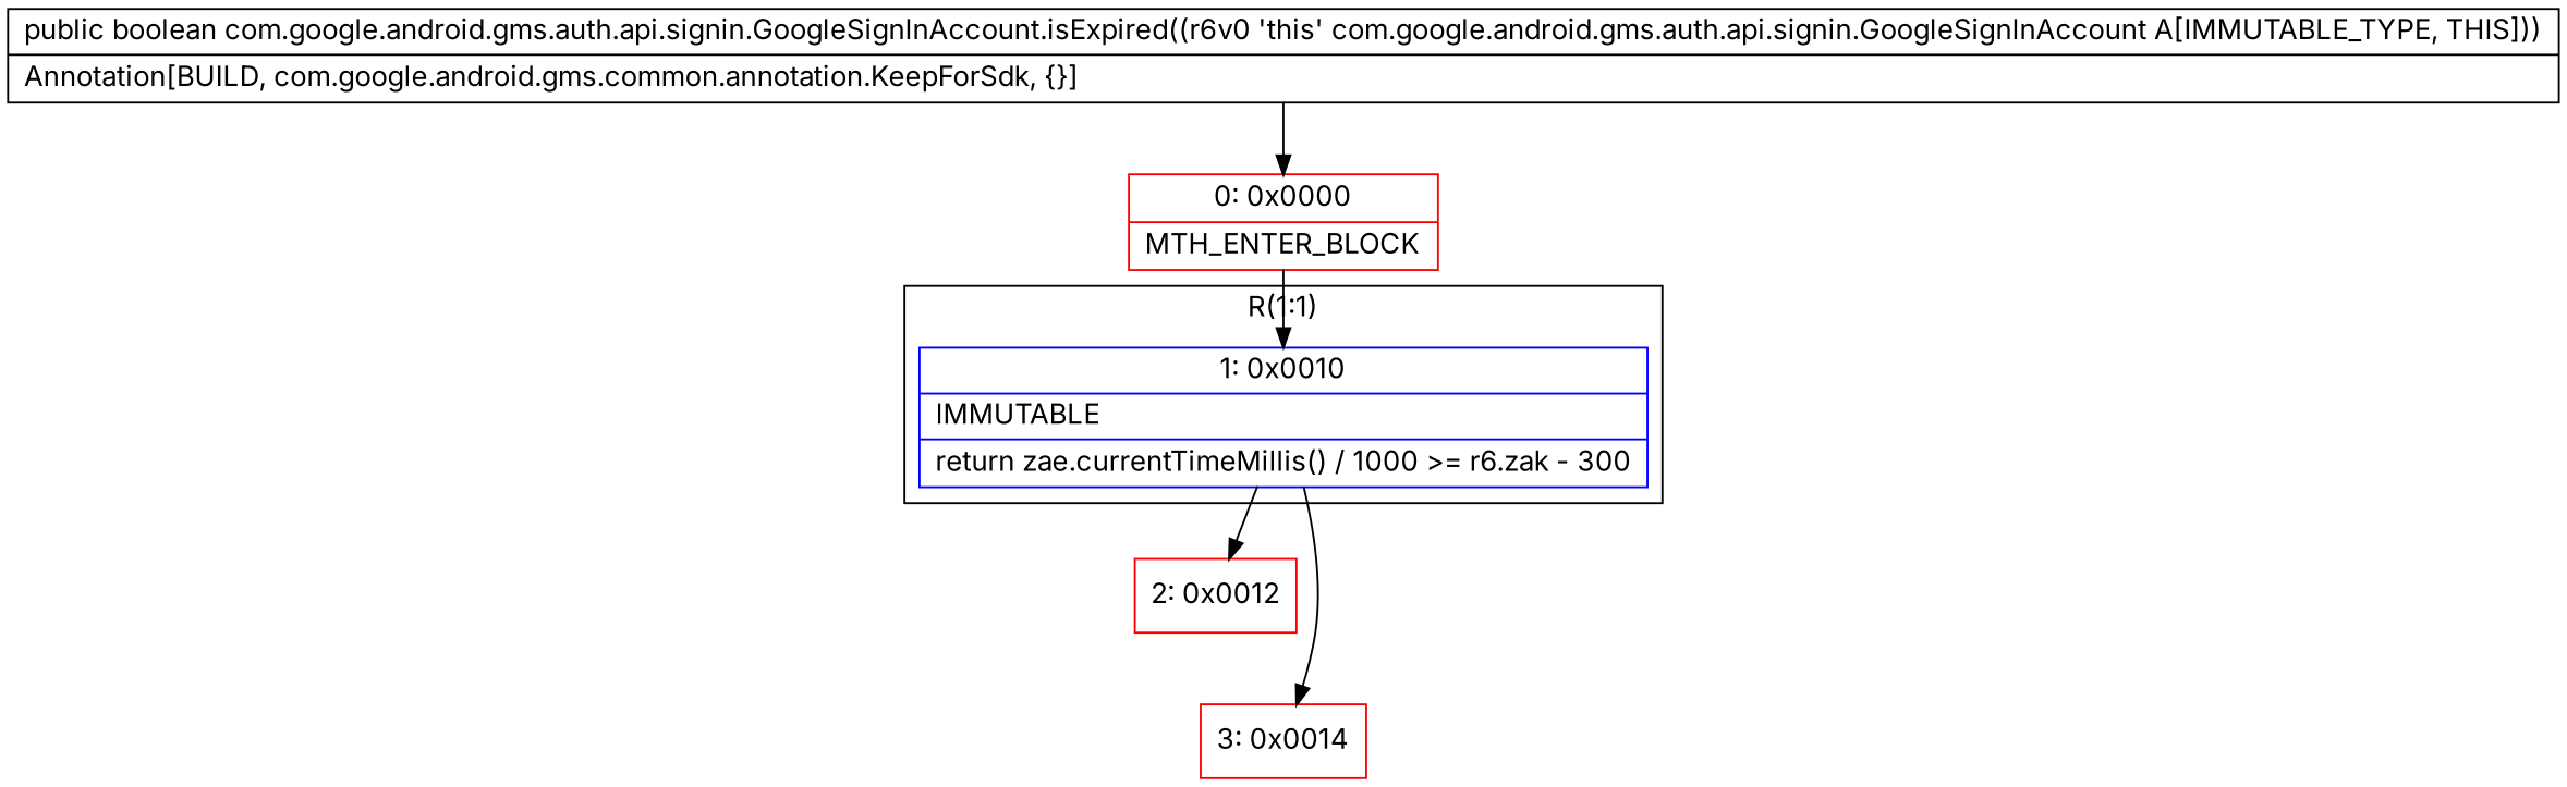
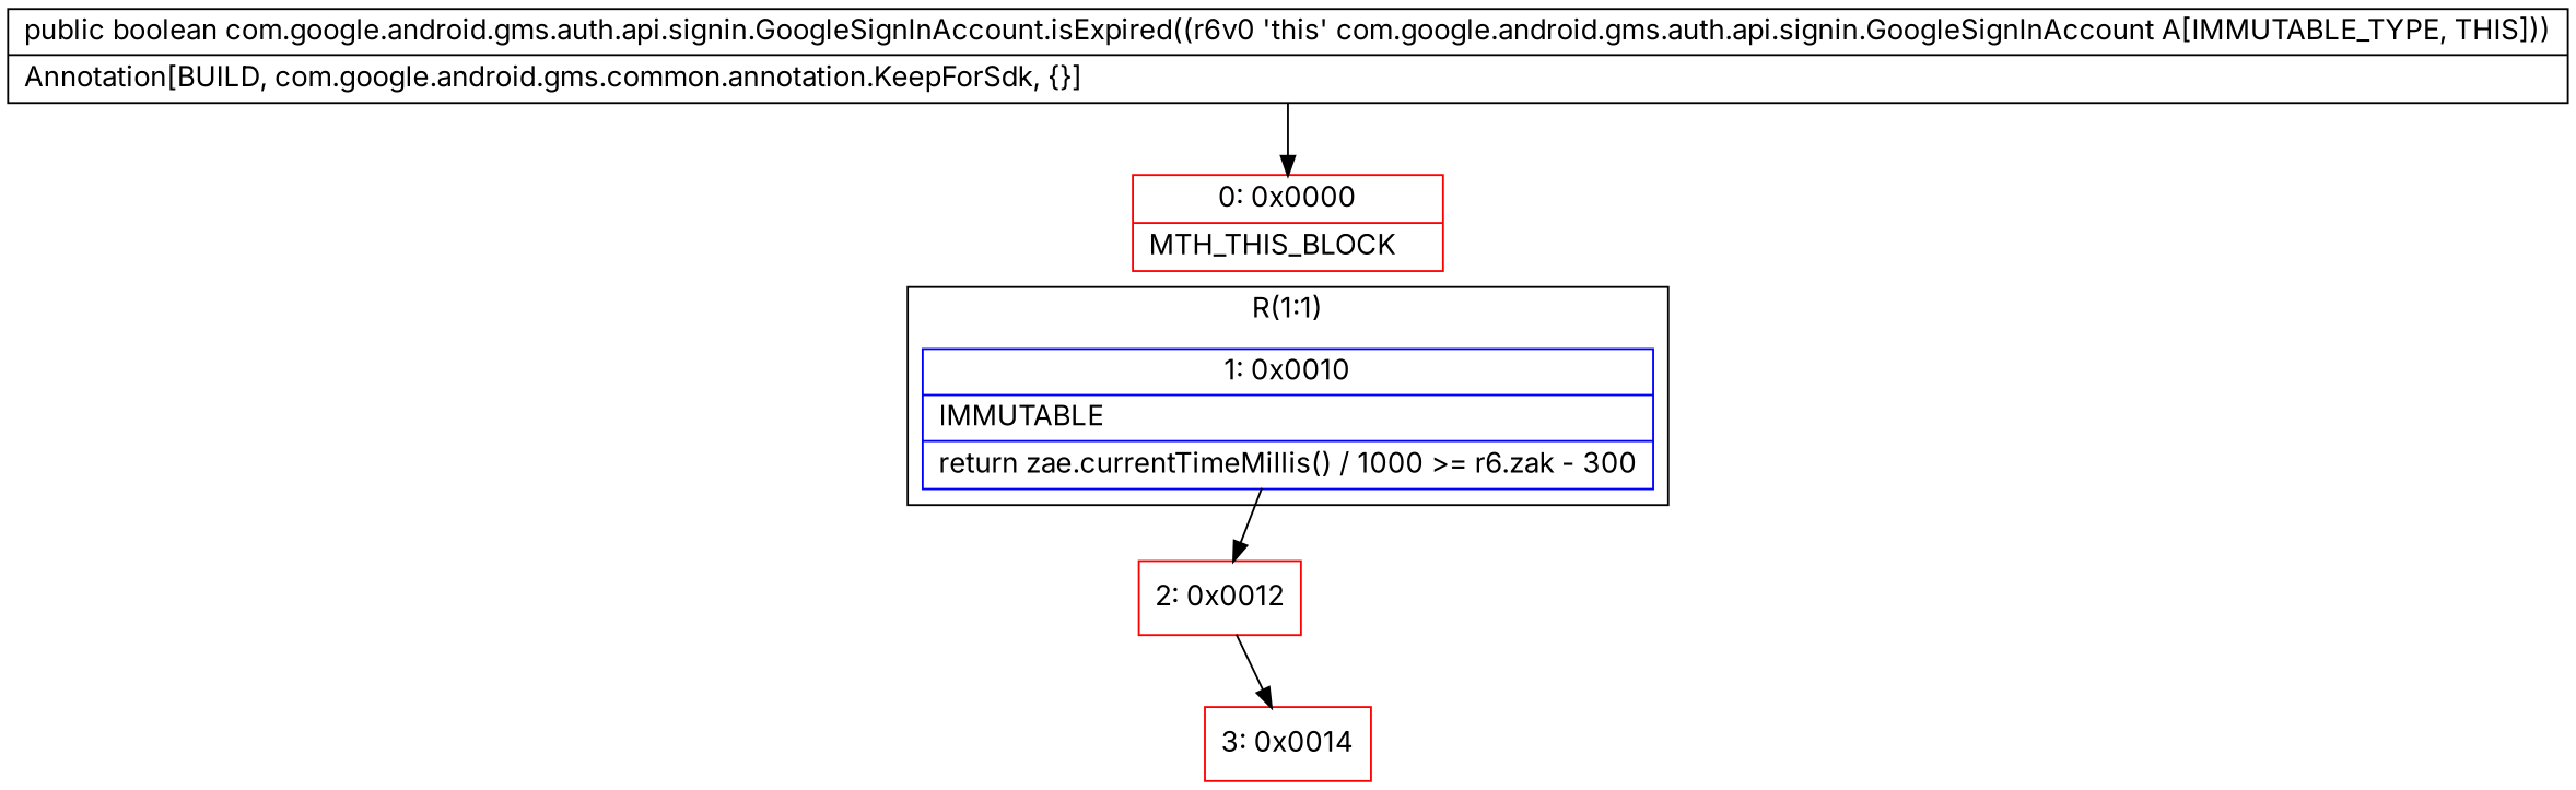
  digraph {
    fontname=Inter
    node [color=red fontname=Inter shape=record]
    edge [fontname=Inter]
    n1 [color=blue label="{1\:\ 0x0010|IMMUTABLE\l|return zae.currentTimeMillis() \/ 1000 \>= r6.zak \- 300\l}"]
    n2 [label="{2\:\ 0x0012}"]
    n3 [label="{3\:\ 0x0014}"]
-   n4 [label="{0\:\ 0x0000|MTH_ENTER_BLOCK\l}"]
+   n4 [label="{0\:\ 0x0000|MTH_THIS_BLOCK\l}"]
    n5 [label="{public boolean com.google.android.gms.auth.api.signin.GoogleSignInAccount.isExpired((r6v0 'this' com.google.android.gms.auth.api.signin.GoogleSignInAccount A[IMMUTABLE_TYPE, THIS]))  | Annotation[BUILD, com.google.android.gms.common.annotation.KeepForSdk, \{\}]\l}" color=""]
    subgraph cluster_1 {
      label="R(1:1)"
      n1
    }
    n1 -> n2
-   n1 -> n3
-   n4 -> n1
+   n2 -> n3
    n5 -> n4
  }
